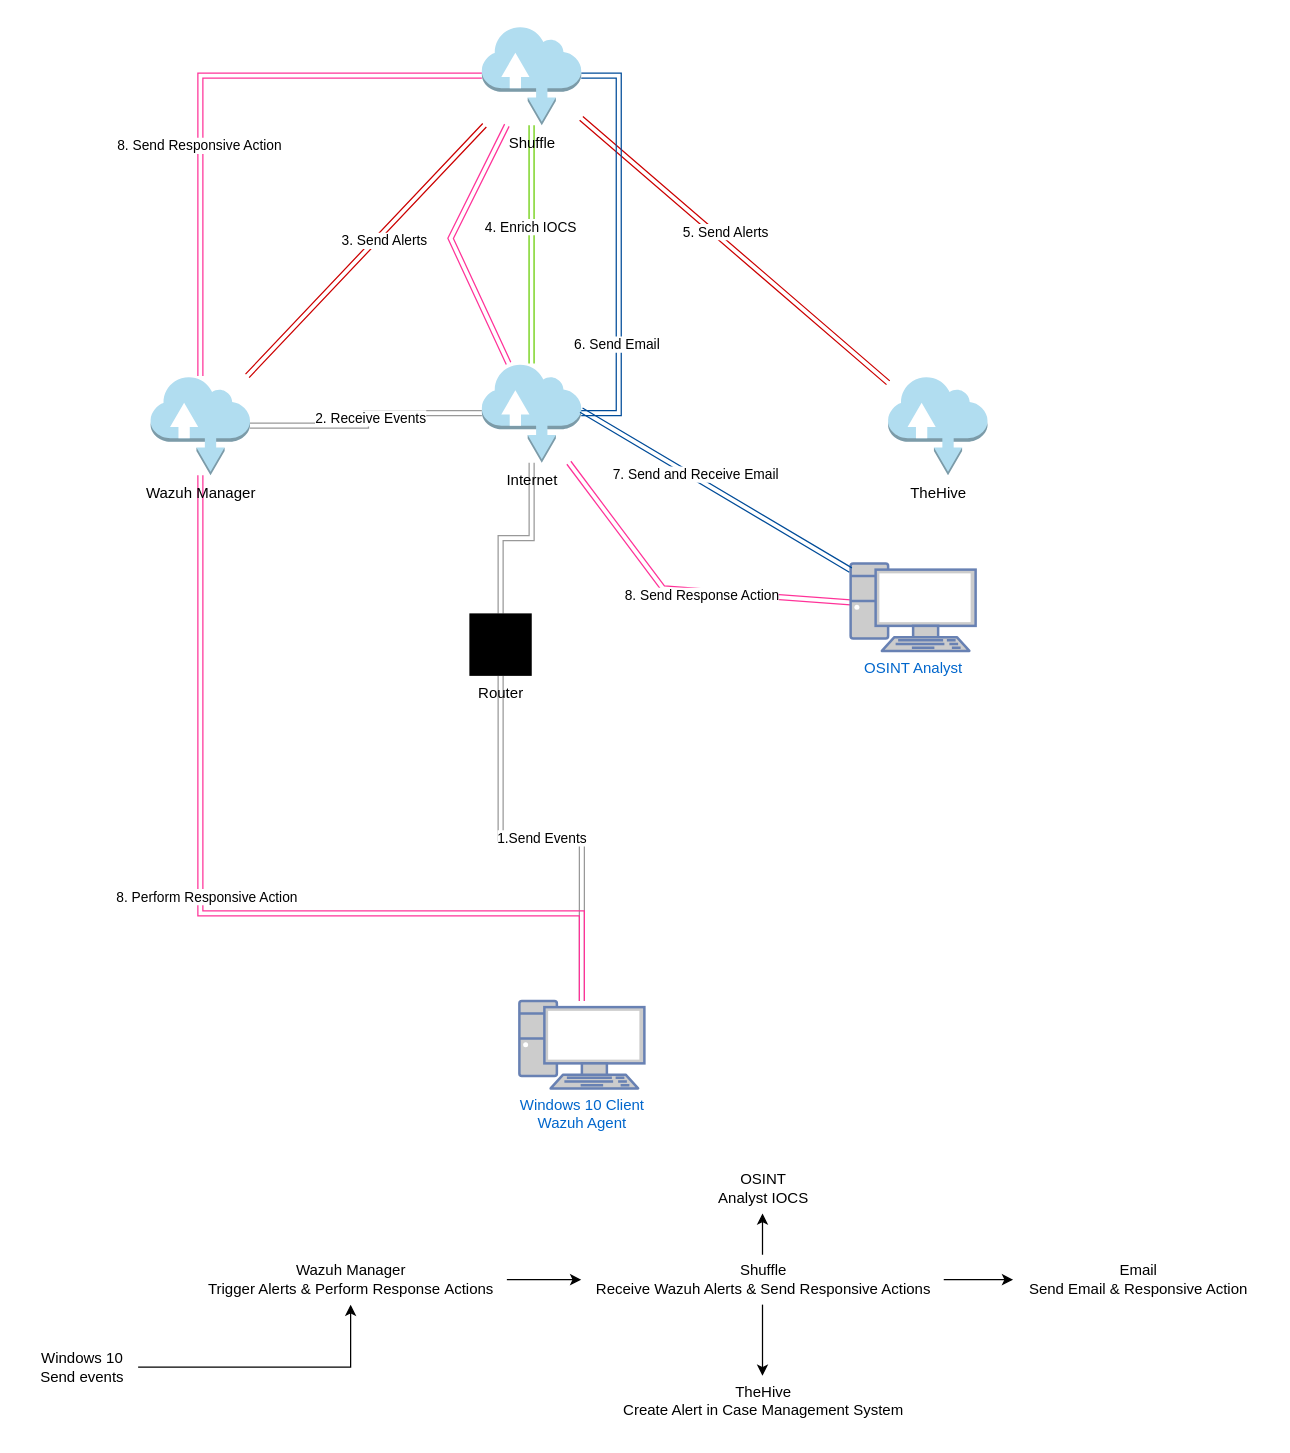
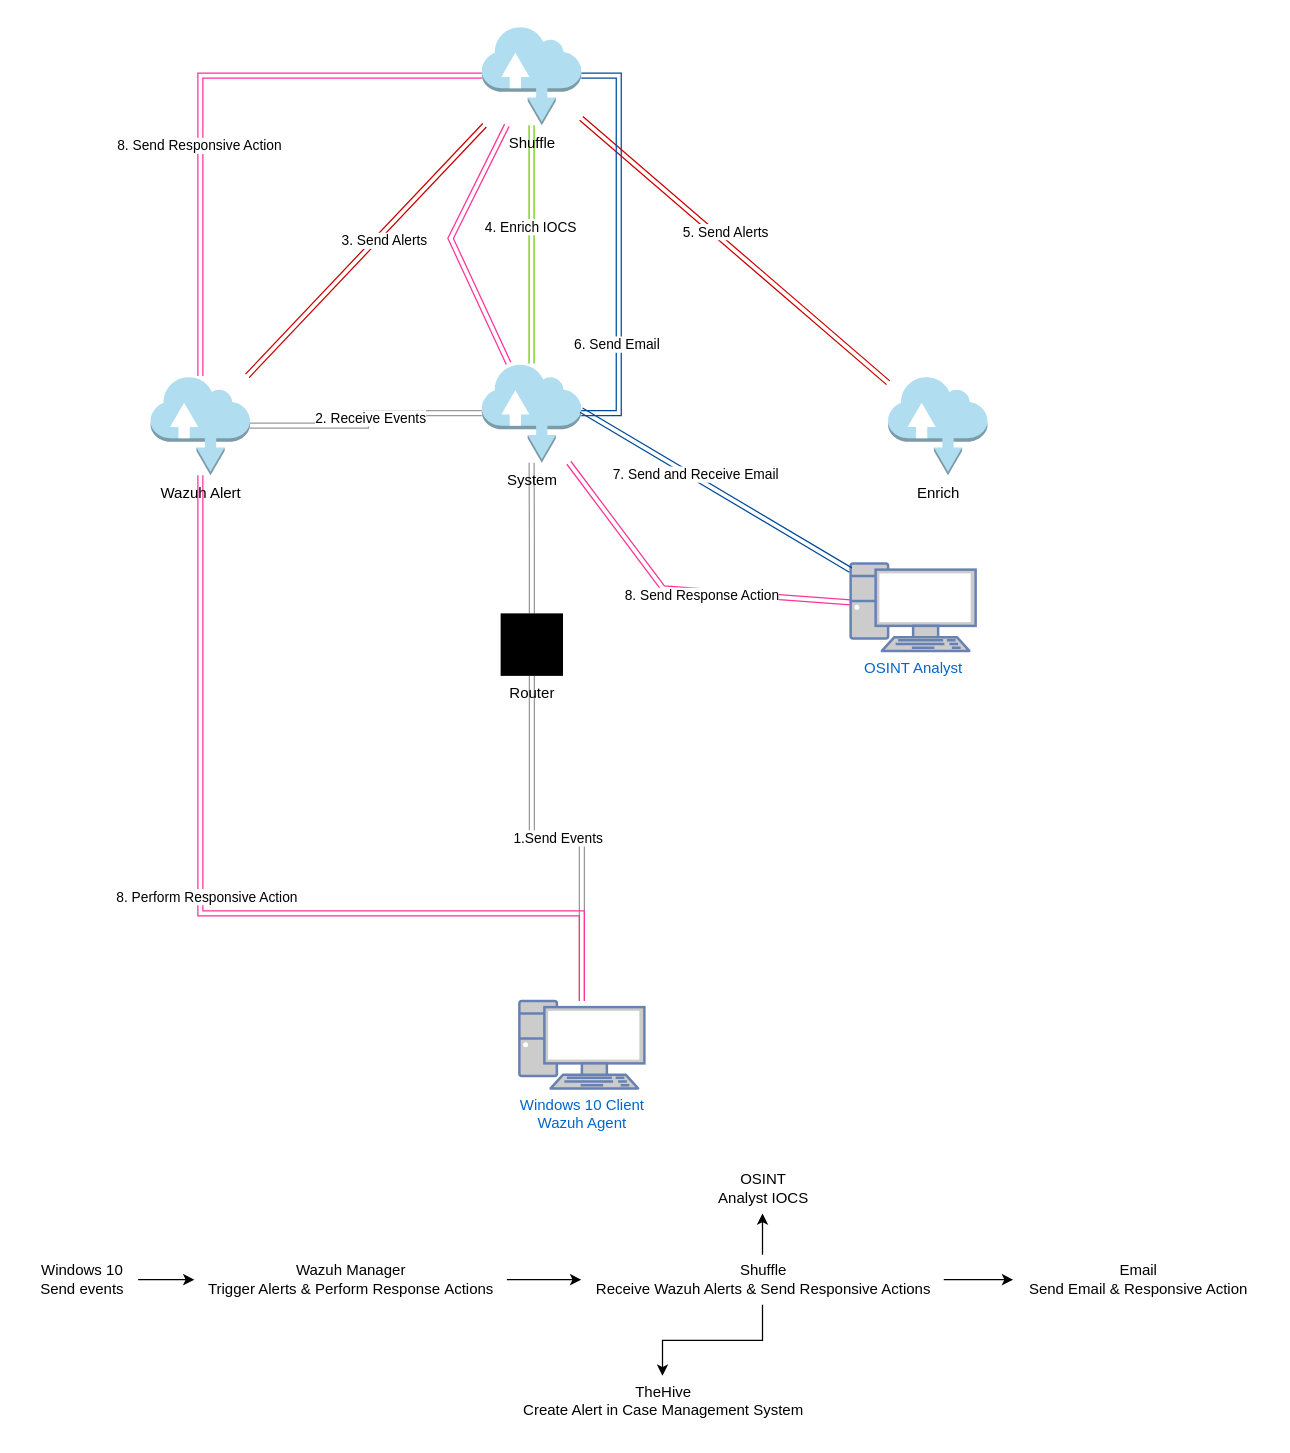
  <mxCell id="0" />
  <mxCell id="1" parent="0" />
  <mxCell id="2" value="" style="edgeStyle=orthogonalEdgeStyle;rounded=0;orthogonalLoop=1;jettySize=auto;html=1;startArrow=classic;startFill=1;shape=link;fillColor=#bac8d3;strokeColor=#999999;" edge="1" parent="1" source="4" target="6"><mxGeometry relative="1" as="geometry" /></mxCell>
  <mxCell id="3" value="1.Send Events" style="edgeLabel;html=1;align=center;verticalAlign=middle;resizable=0;points=[];" vertex="1" connectable="0" parent="2"><mxGeometry x="0.002" y="-1" relative="1" as="geometry"><mxPoint as="offset" /></mxGeometry></mxCell>
  <mxCell id="4" value="Windows 10 Client&lt;div&gt;Wazuh Agent&lt;/div&gt;" style="fontColor=#0066CC;verticalAlign=top;verticalLabelPosition=bottom;labelPosition=center;align=center;html=1;outlineConnect=0;fillColor=#CCCCCC;strokeColor=#6881B3;gradientColor=none;gradientDirection=north;strokeWidth=2;shape=mxgraph.networks.pc;" vertex="1" parent="1"><mxGeometry x="415" y="800" width="100" height="70" as="geometry" /></mxCell>
  <mxCell id="5" value="" style="edgeStyle=orthogonalEdgeStyle;rounded=0;orthogonalLoop=1;jettySize=auto;html=1;shape=link;strokeColor=#999999;" edge="1" parent="1" source="6" target="10"><mxGeometry relative="1" as="geometry" /></mxCell>
- <mxCell id="6" value="Router" style="sketch=0;verticalLabelPosition=bottom;sketch=0;aspect=fixed;html=1;verticalAlign=top;strokeColor=none;fillColor=#000000;align=center;outlineConnect=0;pointerEvents=1;shape=mxgraph.citrix2.wifi_router;" vertex="1" parent="1"><mxGeometry x="375" y="490" width="49.9" height="50" as="geometry" /></mxCell>
+ <mxCell id="6" value="Router" style="sketch=0;verticalLabelPosition=bottom;sketch=0;aspect=fixed;html=1;verticalAlign=top;strokeColor=none;fillColor=#000000;align=center;outlineConnect=0;pointerEvents=1;shape=mxgraph.citrix2.wifi_router;" vertex="1" parent="1"><mxGeometry x="400" y="490" width="49.9" height="50" as="geometry" /></mxCell>
  <mxCell id="7" value="" style="edgeStyle=orthogonalEdgeStyle;rounded=0;orthogonalLoop=1;jettySize=auto;html=1;shape=link;strokeColor=#999999;" edge="1" parent="1" source="10" target="15"><mxGeometry relative="1" as="geometry" /></mxCell>
  <mxCell id="8" value="2. Receive Events" style="edgeLabel;html=1;align=center;verticalAlign=middle;resizable=0;points=[];" vertex="1" connectable="0" parent="7"><mxGeometry x="-0.02" y="3" relative="1" as="geometry"><mxPoint as="offset" /></mxGeometry></mxCell>
  <mxCell id="9" style="rounded=0;orthogonalLoop=1;jettySize=auto;html=1;shape=link;strokeColor=#FF3399;" edge="1" parent="1" source="10" target="25"><mxGeometry relative="1" as="geometry"><Array as="points"><mxPoint x="360" y="190" /></Array></mxGeometry></mxCell>
- <mxCell id="10" value="Internet" style="outlineConnect=0;dashed=0;verticalLabelPosition=bottom;verticalAlign=top;align=center;html=1;shape=mxgraph.aws3.internet;fillColor=#b1ddf0;strokeColor=#10739e;" vertex="1" parent="1"><mxGeometry x="385" y="290" width="79.5" height="79.5" as="geometry" /></mxCell>
+ <mxCell id="10" value="System" style="outlineConnect=0;dashed=0;verticalLabelPosition=bottom;verticalAlign=top;align=center;html=1;shape=mxgraph.aws3.internet;fillColor=#b1ddf0;strokeColor=#10739e;" vertex="1" parent="1"><mxGeometry x="385" y="290" width="79.5" height="79.5" as="geometry" /></mxCell>
  <mxCell id="11" style="rounded=0;orthogonalLoop=1;jettySize=auto;html=1;shape=link;strokeColor=#CC0000;" edge="1" parent="1" source="15" target="25"><mxGeometry relative="1" as="geometry" /></mxCell>
  <mxCell id="12" value="3. Send Alerts" style="edgeLabel;html=1;align=center;verticalAlign=middle;resizable=0;points=[];" vertex="1" connectable="0" parent="11"><mxGeometry x="0.113" y="-5" relative="1" as="geometry"><mxPoint as="offset" /></mxGeometry></mxCell>
  <mxCell id="13" style="edgeStyle=orthogonalEdgeStyle;rounded=0;orthogonalLoop=1;jettySize=auto;html=1;shape=link;strokeColor=#FF3399;" edge="1" parent="1" source="15" target="4"><mxGeometry relative="1" as="geometry"><Array as="points"><mxPoint x="160" y="730" /></Array></mxGeometry></mxCell>
  <mxCell id="14" value="8. Perform Responsive Action" style="edgeLabel;html=1;align=center;verticalAlign=middle;resizable=0;points=[];" vertex="1" connectable="0" parent="13"><mxGeometry x="-0.072" y="5" relative="1" as="geometry"><mxPoint as="offset" /></mxGeometry></mxCell>
- <mxCell id="15" value="Wazuh Manager" style="outlineConnect=0;dashed=0;verticalLabelPosition=bottom;verticalAlign=top;align=center;html=1;shape=mxgraph.aws3.internet;fillColor=#b1ddf0;strokeColor=#10739e;" vertex="1" parent="1"><mxGeometry x="120" y="300" width="79.5" height="79.5" as="geometry" /></mxCell>
- <mxCell id="16" value="TheHive" style="outlineConnect=0;dashed=0;verticalLabelPosition=bottom;verticalAlign=top;align=center;html=1;shape=mxgraph.aws3.internet;fillColor=#b1ddf0;strokeColor=#10739e;" vertex="1" parent="1"><mxGeometry x="710" y="300" width="79.5" height="79.5" as="geometry" /></mxCell>
+ <mxCell id="15" value="Wazuh Alert" style="outlineConnect=0;dashed=0;verticalLabelPosition=bottom;verticalAlign=top;align=center;html=1;shape=mxgraph.aws3.internet;fillColor=#b1ddf0;strokeColor=#10739e;" vertex="1" parent="1"><mxGeometry x="120" y="300" width="79.5" height="79.5" as="geometry" /></mxCell>
+ <mxCell id="16" value="Enrich" style="outlineConnect=0;dashed=0;verticalLabelPosition=bottom;verticalAlign=top;align=center;html=1;shape=mxgraph.aws3.internet;fillColor=#b1ddf0;strokeColor=#10739e;" vertex="1" parent="1"><mxGeometry x="710" y="300" width="79.5" height="79.5" as="geometry" /></mxCell>
  <mxCell id="17" style="edgeStyle=orthogonalEdgeStyle;rounded=0;orthogonalLoop=1;jettySize=auto;html=1;shape=link;strokeColor=#66CC00;" edge="1" parent="1" source="25" target="10"><mxGeometry relative="1" as="geometry"><mxPoint x="425" y="139.5" as="sourcePoint" /><mxPoint x="425" y="300" as="targetPoint" /></mxGeometry></mxCell>
  <mxCell id="18" value="4. Enrich IOCS" style="edgeLabel;html=1;align=center;verticalAlign=middle;resizable=0;points=[];" vertex="1" connectable="0" parent="17"><mxGeometry x="-0.146" y="-1" relative="1" as="geometry"><mxPoint as="offset" /></mxGeometry></mxCell>
  <mxCell id="19" style="rounded=0;orthogonalLoop=1;jettySize=auto;html=1;shape=link;strokeColor=#CC0000;" edge="1" parent="1" source="25" target="16"><mxGeometry relative="1" as="geometry" /></mxCell>
  <mxCell id="20" value="5. Send Alerts" style="edgeLabel;html=1;align=center;verticalAlign=middle;resizable=0;points=[];" vertex="1" connectable="0" parent="19"><mxGeometry x="-0.097" y="6" relative="1" as="geometry"><mxPoint as="offset" /></mxGeometry></mxCell>
  <mxCell id="21" style="edgeStyle=entityRelationEdgeStyle;rounded=0;orthogonalLoop=1;jettySize=auto;html=1;shape=link;strokeColor=#004C99;" edge="1" parent="1" source="25" target="10"><mxGeometry relative="1" as="geometry"><mxPoint x="530" y="310" as="targetPoint" /><mxPoint x="464.5" y="99.8" as="sourcePoint" /><Array as="points"><mxPoint x="480" y="220" /><mxPoint x="400" y="230" /></Array></mxGeometry></mxCell>
  <mxCell id="22" value="6. Send Email" style="edgeLabel;html=1;align=center;verticalAlign=middle;resizable=0;points=[];" vertex="1" connectable="0" parent="21"><mxGeometry x="0.484" y="-2" relative="1" as="geometry"><mxPoint as="offset" /></mxGeometry></mxCell>
  <mxCell id="23" style="edgeStyle=orthogonalEdgeStyle;rounded=0;orthogonalLoop=1;jettySize=auto;html=1;shape=link;strokeColor=#FF3399;" edge="1" parent="1" source="25" target="15"><mxGeometry relative="1" as="geometry" /></mxCell>
  <mxCell id="24" value="8. Send Responsive Action" style="edgeLabel;html=1;align=center;verticalAlign=middle;resizable=0;points=[];" vertex="1" connectable="0" parent="23"><mxGeometry x="0.209" y="-1" relative="1" as="geometry"><mxPoint as="offset" /></mxGeometry></mxCell>
  <mxCell id="25" value="Shuffle" style="outlineConnect=0;dashed=0;verticalLabelPosition=bottom;verticalAlign=top;align=center;html=1;shape=mxgraph.aws3.internet;fillColor=#b1ddf0;strokeColor=#10739e;" vertex="1" parent="1"><mxGeometry x="385" y="20" width="79.5" height="79.5" as="geometry" /></mxCell>
  <mxCell id="26" style="rounded=0;orthogonalLoop=1;jettySize=auto;html=1;shape=link;strokeColor=#FF3399;" edge="1" parent="1" source="28" target="10"><mxGeometry relative="1" as="geometry"><Array as="points"><mxPoint x="530" y="470" /></Array></mxGeometry></mxCell>
  <mxCell id="27" value="8. Send Response Action" style="edgeLabel;html=1;align=center;verticalAlign=middle;resizable=0;points=[];" vertex="1" connectable="0" parent="26"><mxGeometry x="-0.13" y="3" relative="1" as="geometry"><mxPoint as="offset" /></mxGeometry></mxCell>
  <mxCell id="28" value="OSINT Analyst" style="fontColor=#0066CC;verticalAlign=top;verticalLabelPosition=bottom;labelPosition=center;align=center;html=1;outlineConnect=0;fillColor=#CCCCCC;strokeColor=#6881B3;gradientColor=none;gradientDirection=north;strokeWidth=2;shape=mxgraph.networks.pc;" vertex="1" parent="1"><mxGeometry x="680" y="450" width="100" height="70" as="geometry" /></mxCell>
  <mxCell id="29" style="rounded=0;orthogonalLoop=1;jettySize=auto;html=1;entryX=1;entryY=0.47;entryDx=0;entryDy=0;entryPerimeter=0;shape=link;strokeColor=#004C99;" edge="1" parent="1" source="28" target="10"><mxGeometry relative="1" as="geometry" /></mxCell>
  <mxCell id="30" value="7. Send and Receive Email" style="edgeLabel;html=1;align=center;verticalAlign=middle;resizable=0;points=[];" vertex="1" connectable="0" parent="29"><mxGeometry x="0.166" y="-3" relative="1" as="geometry"><mxPoint as="offset" /></mxGeometry></mxCell>
  <mxCell id="31" style="edgeStyle=orthogonalEdgeStyle;rounded=0;orthogonalLoop=1;jettySize=auto;html=1;" edge="1" parent="1" source="32" target="34"><mxGeometry relative="1" as="geometry"><mxPoint x="250" y="1023" as="targetPoint" /></mxGeometry></mxCell>
- <mxCell id="32" value="Windows 10&lt;div&gt;Send events&lt;/div&gt;" style="text;html=1;align=center;verticalAlign=middle;resizable=0;points=[];autosize=1;strokeColor=none;fillColor=none;" vertex="1" parent="1"><mxGeometry x="20" y="1073" width="90" height="40" as="geometry" /></mxCell>
+ <mxCell id="32" value="Windows 10&lt;div&gt;Send events&lt;/div&gt;" style="text;html=1;align=center;verticalAlign=middle;resizable=0;points=[];autosize=1;strokeColor=none;fillColor=none;" vertex="1" parent="1"><mxGeometry x="20" y="1003" width="90" height="40" as="geometry" /></mxCell>
  <mxCell id="33" style="edgeStyle=orthogonalEdgeStyle;rounded=0;orthogonalLoop=1;jettySize=auto;html=1;" edge="1" parent="1" source="34" target="38"><mxGeometry relative="1" as="geometry" /></mxCell>
  <mxCell id="34" value="Wazuh Manager&lt;div&gt;Trigger Alerts&amp;nbsp;&lt;span style=&quot;background-color: transparent; color: light-dark(rgb(0, 0, 0), rgb(255, 255, 255));&quot;&gt;&amp;amp; Perform Response&amp;nbsp;&lt;/span&gt;&lt;span style=&quot;background-color: transparent; color: light-dark(rgb(0, 0, 0), rgb(255, 255, 255));&quot;&gt;Actions&lt;/span&gt;&lt;/div&gt;" style="text;html=1;align=center;verticalAlign=middle;resizable=0;points=[];autosize=1;strokeColor=none;fillColor=none;" vertex="1" parent="1"><mxGeometry x="155" y="1003" width="250" height="40" as="geometry" /></mxCell>
  <mxCell id="35" style="edgeStyle=orthogonalEdgeStyle;rounded=0;orthogonalLoop=1;jettySize=auto;html=1;" edge="1" parent="1" source="38" target="39"><mxGeometry relative="1" as="geometry" /></mxCell>
  <mxCell id="36" style="edgeStyle=orthogonalEdgeStyle;rounded=0;orthogonalLoop=1;jettySize=auto;html=1;" edge="1" parent="1" source="38" target="40"><mxGeometry relative="1" as="geometry" /></mxCell>
  <mxCell id="37" style="edgeStyle=orthogonalEdgeStyle;rounded=0;orthogonalLoop=1;jettySize=auto;html=1;" edge="1" parent="1" source="38" target="41"><mxGeometry relative="1" as="geometry" /></mxCell>
  <mxCell id="38" value="Shuffle&lt;div&gt;Receive Wazuh Alerts&amp;nbsp;&lt;span style=&quot;background-color: transparent; color: light-dark(rgb(0, 0, 0), rgb(255, 255, 255));&quot;&gt;&amp;amp; Send Responsive Actions&lt;/span&gt;&lt;/div&gt;" style="text;html=1;align=center;verticalAlign=middle;resizable=0;points=[];autosize=1;strokeColor=none;fillColor=none;" vertex="1" parent="1"><mxGeometry x="464.5" y="1003" width="290" height="40" as="geometry" /></mxCell>
  <mxCell id="39" value="OSINT&lt;div&gt;Analyst IOCS&lt;/div&gt;" style="text;html=1;align=center;verticalAlign=middle;resizable=0;points=[];autosize=1;strokeColor=none;fillColor=none;" vertex="1" parent="1"><mxGeometry x="564.5" y="930" width="90" height="40" as="geometry" /></mxCell>
- <mxCell id="40" value="TheHive&lt;div&gt;Create Alert in Case Management System&lt;/div&gt;" style="text;html=1;align=center;verticalAlign=middle;resizable=0;points=[];autosize=1;strokeColor=none;fillColor=none;" vertex="1" parent="1"><mxGeometry x="484.5" y="1100" width="250" height="40" as="geometry" /></mxCell>
+ <mxCell id="40" value="TheHive&lt;div&gt;Create Alert in Case Management System&lt;/div&gt;" style="text;html=1;align=center;verticalAlign=middle;resizable=0;points=[];autosize=1;strokeColor=none;fillColor=none;" vertex="1" parent="1"><mxGeometry x="404.5" y="1100" width="250" height="40" as="geometry" /></mxCell>
  <mxCell id="41" value="Email&lt;div&gt;Send Email &amp;amp; Responsive Action&lt;/div&gt;" style="text;html=1;align=center;verticalAlign=middle;resizable=0;points=[];autosize=1;strokeColor=none;fillColor=none;" vertex="1" parent="1"><mxGeometry x="810" y="1003" width="200" height="40" as="geometry" /></mxCell>
